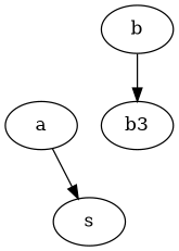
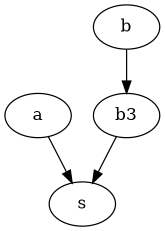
  strict digraph {
    edge [weight=1.0]
    a
    s
    n3 [label=b3]
    b
    a -> s
+   n3 -> s
    b -> n3
  }
